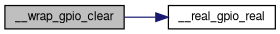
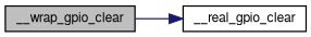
  digraph {
    rankdir=LR
    node [color=black fontname=FreeSans fontsize=10 shape=record style=filled]
    n1 [fillcolor=grey75 fontcolor=black height=0.2 label=__wrap_gpio_clear width=0.4]
-   n2 [fillcolor=white height=0.2 label=__real_gpio_real width=0.4]
+   n2 [fillcolor=white height=0.2 label=__real_gpio_clear width=0.4]
    n1 -> n2 [color=midnightblue fontname=FreeSans fontsize=10 labelfontname=FreeSans labelfontsize=10 style=solid]
  }
